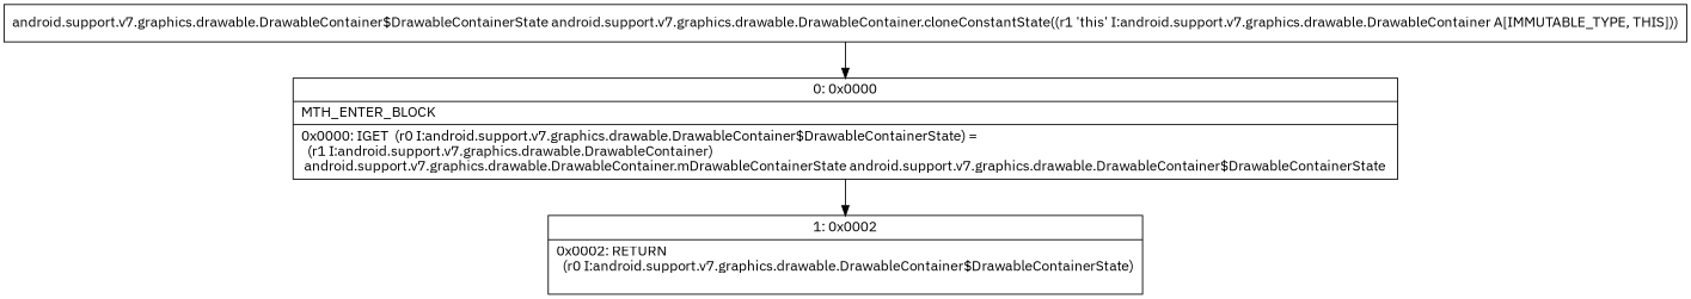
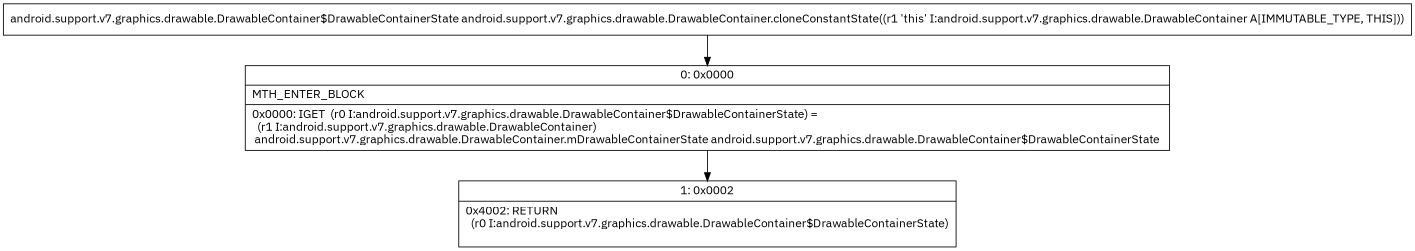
  digraph {
    fontname="IBM Plex Sans"
    node [shape=record fontname="IBM Plex Sans"]
    edge [fontname="IBM Plex Sans"]
    n1 [label="{0\:\ 0x0000|MTH_ENTER_BLOCK\l|0x0000: IGET  (r0 I:android.support.v7.graphics.drawable.DrawableContainer$DrawableContainerState) = \l  (r1 I:android.support.v7.graphics.drawable.DrawableContainer)\l android.support.v7.graphics.drawable.DrawableContainer.mDrawableContainerState android.support.v7.graphics.drawable.DrawableContainer$DrawableContainerState \l}"]
-   n2 [label="{1\:\ 0x0002|0x0002: RETURN  \l  (r0 I:android.support.v7.graphics.drawable.DrawableContainer$DrawableContainerState)\l \l}"]
+   n2 [label="{1\:\ 0x0002|0x4002: RETURN  \l  (r0 I:android.support.v7.graphics.drawable.DrawableContainer$DrawableContainerState)\l \l}"]
    n3 [label="{android.support.v7.graphics.drawable.DrawableContainer$DrawableContainerState android.support.v7.graphics.drawable.DrawableContainer.cloneConstantState((r1 'this' I:android.support.v7.graphics.drawable.DrawableContainer A[IMMUTABLE_TYPE, THIS])) }"]
    n1 -> n2
    n3 -> n1
  }
